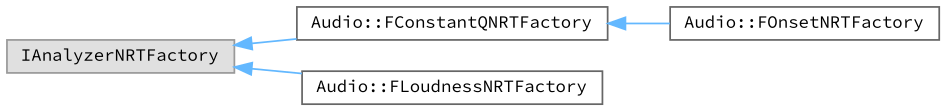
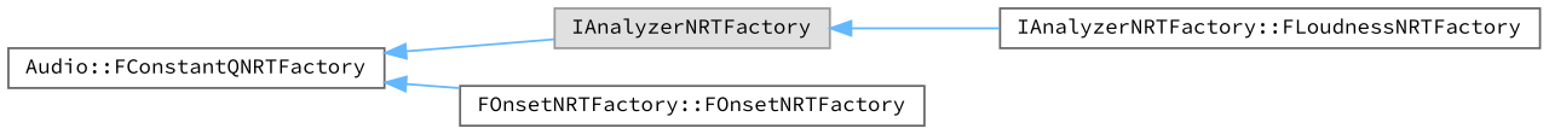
  digraph {
    fontname="Source Code Pro"
    rankdir=LR
    node [color=grey40 fillcolor=white fontname="Source Code Pro" fontsize=10 shape=box style=filled]
    edge [color=steelblue1 dir=back fontname="Source Code Pro" fontsize=10 labelfontname=Helvetica labelfontsize=10 style=solid]
    n1 [color=grey60 fillcolor="#E0E0E0" height=0.2 label=IAnalyzerNRTFactory width=0.4]
    n2 [height=0.2 label="Audio::FConstantQNRTFactory" width=0.4]
-   n3 [height=0.2 label="Audio::FLoudnessNRTFactory" width=0.4]
-   n4 [height=0.2 label="Audio::FOnsetNRTFactory" width=0.4]
-   n1 -> n2
+   n3 [height=0.2 label="IAnalyzerNRTFactory::FLoudnessNRTFactory" width=0.4]
+   n4 [height=0.2 label="FOnsetNRTFactory::FOnsetNRTFactory" width=0.4]
+   n2 -> n1
    n1 -> n3
    n2 -> n4
  }
